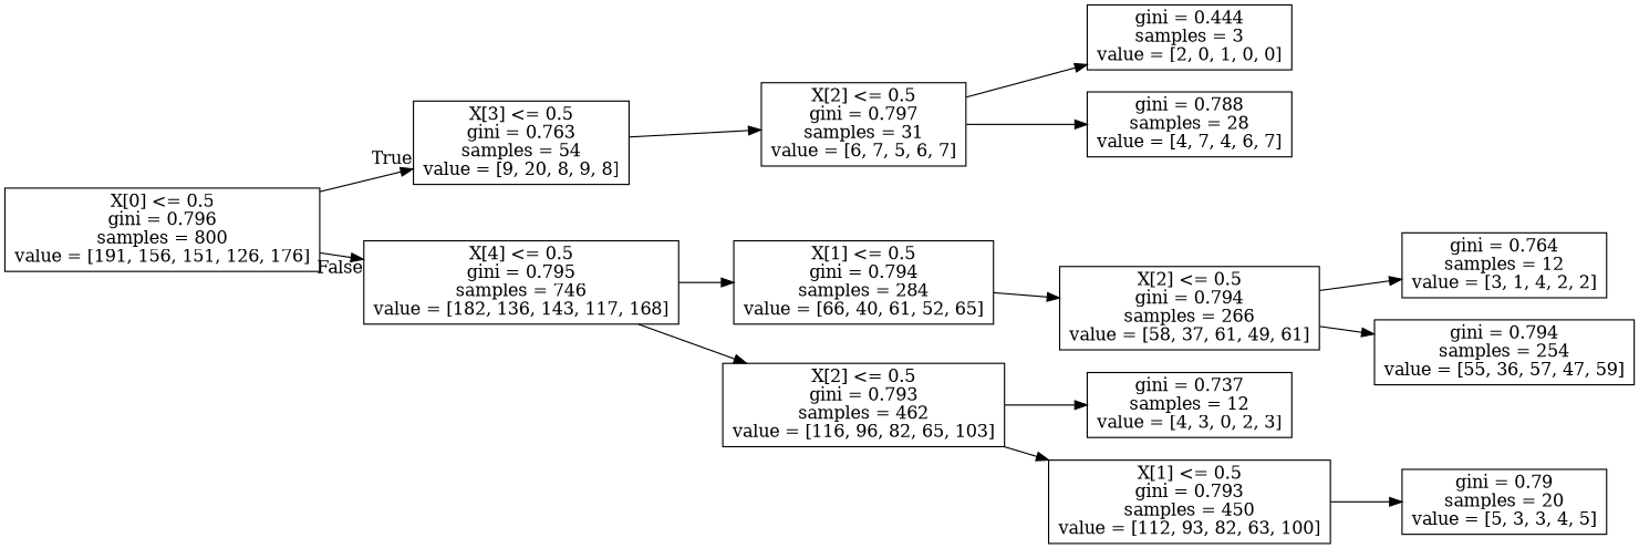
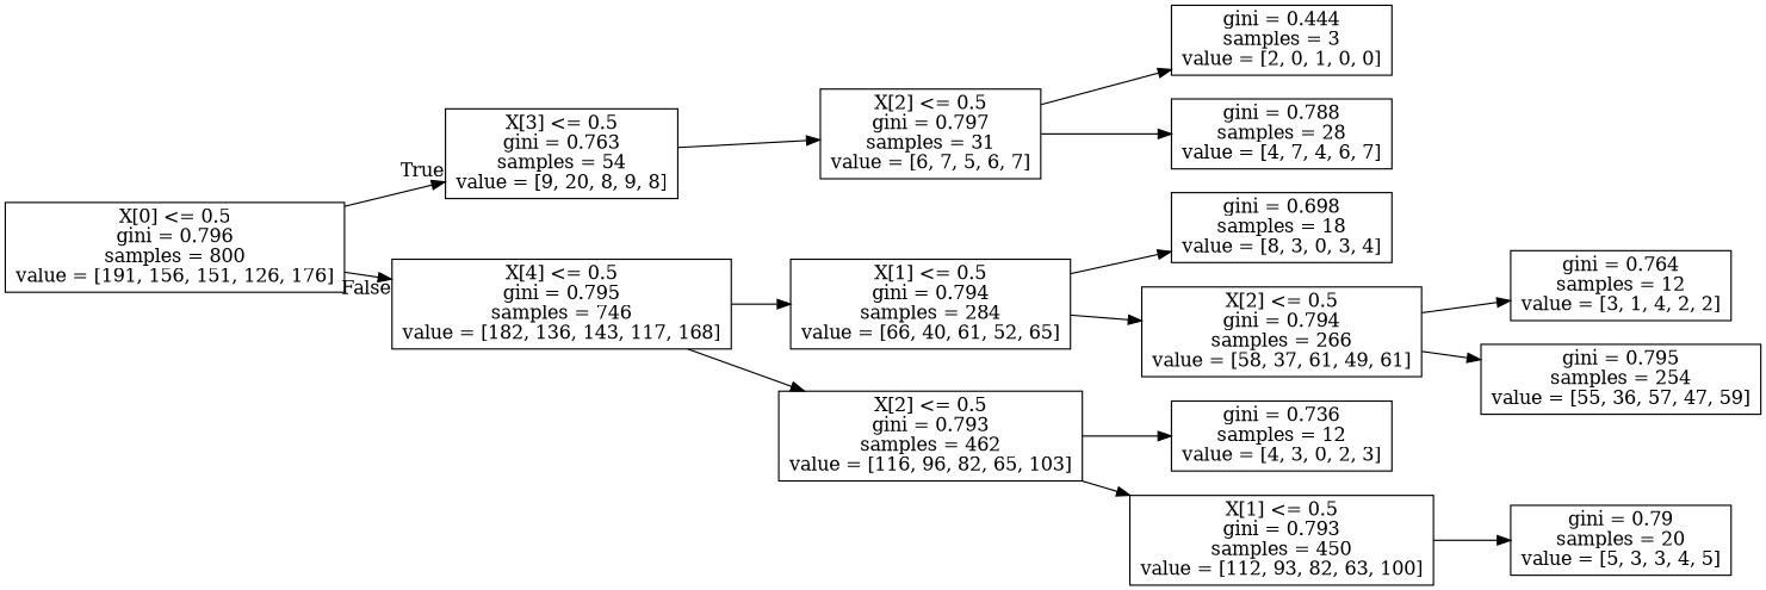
  digraph {
    rankdir=LR
    node [shape=box]
    n1 [label="X[0] <= 0.5\ngini = 0.796\nsamples = 800\nvalue = [191, 156, 151, 126, 176]"]
    n2 [label="X[3] <= 0.5\ngini = 0.763\nsamples = 54\nvalue = [9, 20, 8, 9, 8]"]
    n3 [label="X[4] <= 0.5\ngini = 0.795\nsamples = 746\nvalue = [182, 136, 143, 117, 168]"]
    n4 [label="X[2] <= 0.5\ngini = 0.797\nsamples = 31\nvalue = [6, 7, 5, 6, 7]"]
    n5 [label="X[1] <= 0.5\ngini = 0.794\nsamples = 284\nvalue = [66, 40, 61, 52, 65]"]
    n6 [label="X[2] <= 0.5\ngini = 0.793\nsamples = 462\nvalue = [116, 96, 82, 65, 103]"]
    n7 [label="gini = 0.444\nsamples = 3\nvalue = [2, 0, 1, 0, 0]"]
    n8 [label="gini = 0.788\nsamples = 28\nvalue = [4, 7, 4, 6, 7]"]
+   n9 [label="gini = 0.698\nsamples = 18\nvalue = [8, 3, 0, 3, 4]"]
    n10 [label="X[2] <= 0.5\ngini = 0.794\nsamples = 266\nvalue = [58, 37, 61, 49, 61]"]
-   n11 [label="gini = 0.737\nsamples = 12\nvalue = [4, 3, 0, 2, 3]"]
+   n11 [label="gini = 0.736\nsamples = 12\nvalue = [4, 3, 0, 2, 3]"]
    n12 [label="X[1] <= 0.5\ngini = 0.793\nsamples = 450\nvalue = [112, 93, 82, 63, 100]"]
    n13 [label="gini = 0.764\nsamples = 12\nvalue = [3, 1, 4, 2, 2]"]
-   n14 [label="gini = 0.794\nsamples = 254\nvalue = [55, 36, 57, 47, 59]"]
+   n14 [label="gini = 0.795\nsamples = 254\nvalue = [55, 36, 57, 47, 59]"]
    n15 [label="gini = 0.79\nsamples = 20\nvalue = [5, 3, 3, 4, 5]"]
    n1 -> n2 [headlabel=True labelangle=45 labeldistance=2.5]
    n1 -> n3 [headlabel=False labelangle=-45 labeldistance=2.5]
    n2 -> n4
    n3 -> n5
    n3 -> n6
    n4 -> n7
    n4 -> n8
+   n5 -> n9
    n5 -> n10
    n6 -> n11
    n6 -> n12
    n10 -> n13
    n10 -> n14
    n12 -> n15
  }
